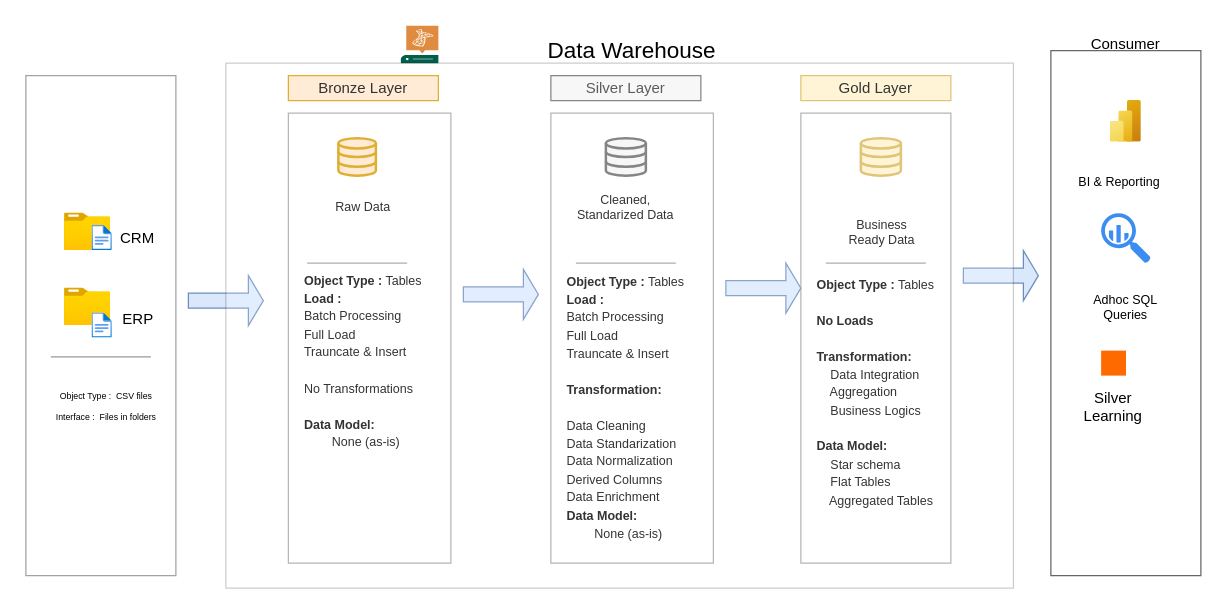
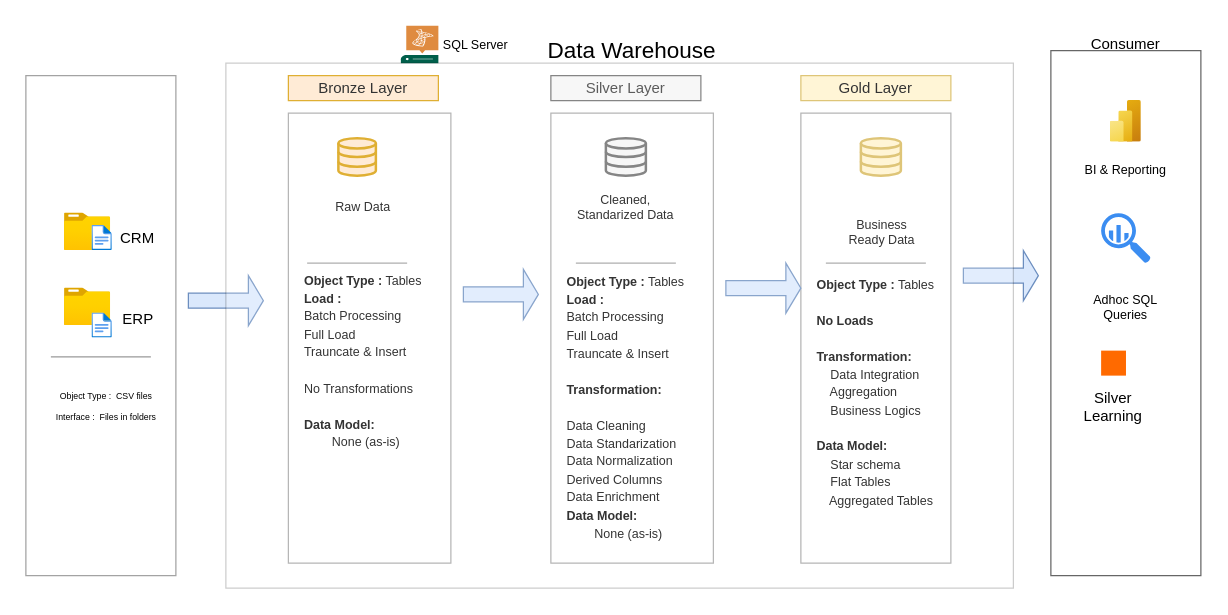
  <mxCell id="0" />
  <mxCell id="1" parent="0" />
  <mxCell id="2" value="" style="rounded=0;whiteSpace=wrap;html=1;fillColor=none;fontColor=#333333;strokeColor=#666666;opacity=60;" parent="1" vertex="1"><mxGeometry x="20" y="60" width="120" height="400" as="geometry" /></mxCell>
  <mxCell id="3" value="" style="image;aspect=fixed;html=1;points=[];align=center;fontSize=12;image=img/lib/azure2/general/Folder_Blank.svg;" parent="1" vertex="1"><mxGeometry x="51" y="170" width="36.97" height="30" as="geometry" /></mxCell>
  <mxCell id="4" value="" style="image;aspect=fixed;html=1;points=[];align=center;fontSize=12;image=img/lib/azure2/general/Folder_Blank.svg;" parent="1" vertex="1"><mxGeometry x="51" y="230" width="36.96" height="30" as="geometry" /></mxCell>
  <mxCell id="5" value="" style="image;aspect=fixed;html=1;points=[];align=center;fontSize=12;image=img/lib/azure2/general/File.svg;" parent="1" vertex="1"><mxGeometry x="73.01" y="180" width="16.23" height="20" as="geometry" /></mxCell>
  <mxCell id="6" value="" style="image;aspect=fixed;html=1;points=[];align=center;fontSize=12;image=img/lib/azure2/general/File.svg;" parent="1" vertex="1"><mxGeometry x="73.01" y="250" width="16.23" height="20" as="geometry" /></mxCell>
  <mxCell id="7" value="CRM" style="text;html=1;align=center;verticalAlign=middle;whiteSpace=wrap;rounded=0;" parent="1" vertex="1"><mxGeometry x="89.24" y="180" width="40.76" height="20" as="geometry" /></mxCell>
  <mxCell id="8" value="ERP" style="text;html=1;align=center;verticalAlign=middle;whiteSpace=wrap;rounded=0;" parent="1" vertex="1"><mxGeometry x="80" y="240" width="60" height="30" as="geometry" /></mxCell>
  <mxCell id="9" value="" style="verticalLabelPosition=bottom;shadow=0;dashed=0;align=center;html=1;verticalAlign=top;strokeWidth=1;shape=mxgraph.mockup.markup.line;strokeColor=#999999;" parent="1" vertex="1"><mxGeometry x="40" y="275" width="80" height="20" as="geometry" /></mxCell>
  <mxCell id="10" value="Object Type :&amp;nbsp; CSV files&lt;div&gt;&lt;/div&gt;&lt;div&gt;&lt;br&gt;&lt;/div&gt;&lt;div&gt;Interface :&amp;nbsp; Files in folders&lt;/div&gt;" style="text;html=1;align=center;verticalAlign=middle;whiteSpace=wrap;rounded=0;fontSize=7;" parent="1" vertex="1"><mxGeometry x="39" y="300" width="91" height="50" as="geometry" /></mxCell>
  <mxCell id="11" value="" style="rounded=0;whiteSpace=wrap;html=1;fillColor=none;fontColor=#333333;strokeColor=#666666;opacity=60;" parent="1" vertex="1"><mxGeometry x="230" y="90" width="130" height="360" as="geometry" /></mxCell>
  <mxCell id="12" value="" style="rounded=0;whiteSpace=wrap;html=1;fillColor=none;fontColor=#333333;strokeColor=#666666;opacity=60;fontStyle=1" parent="1" vertex="1"><mxGeometry x="440" y="90" width="130" height="360" as="geometry" /></mxCell>
  <mxCell id="13" value="" style="rounded=0;whiteSpace=wrap;html=1;fillColor=none;fontColor=#333333;strokeColor=#666666;opacity=60;" parent="1" vertex="1"><mxGeometry x="640" y="90" width="120" height="360" as="geometry" /></mxCell>
  <mxCell id="14" value="" style="rounded=0;whiteSpace=wrap;html=1;opacity=60;fillStyle=hatch;" parent="1" vertex="1"><mxGeometry x="840" y="40" width="120" height="420" as="geometry" /></mxCell>
- <mxCell id="15" value="BI &amp;amp; Reporting" style="text;html=1;align=center;verticalAlign=middle;whiteSpace=wrap;rounded=0;fontSize=10;" parent="1" vertex="1"><mxGeometry x="855" y="130" width="80" height="30" as="geometry" /></mxCell>
+ <mxCell id="15" value="BI &amp;amp; Reporting" style="text;html=1;align=center;verticalAlign=middle;whiteSpace=wrap;rounded=0;fontSize=10;" parent="1" vertex="1"><mxGeometry x="860" y="120" width="80" height="30" as="geometry" /></mxCell>
  <mxCell id="16" value="Adhoc SQL Queries" style="text;html=1;align=center;verticalAlign=middle;whiteSpace=wrap;rounded=0;fontSize=10;" parent="1" vertex="1"><mxGeometry x="860" y="230" width="80" height="30" as="geometry" /></mxCell>
  <mxCell id="17" value="Silver Learning" style="text;html=1;align=center;verticalAlign=middle;whiteSpace=wrap;rounded=0;" parent="1" vertex="1"><mxGeometry x="860" y="310" width="60" height="30" as="geometry" /></mxCell>
  <mxCell id="18" value="" style="shape=singleArrow;whiteSpace=wrap;html=1;fillColor=#dae8fc;strokeColor=#6c8ebf;" parent="1" vertex="1"><mxGeometry x="150" y="220" width="60" height="40" as="geometry" /></mxCell>
  <mxCell id="19" value="" style="shape=singleArrow;whiteSpace=wrap;html=1;fillColor=#dae8fc;strokeColor=#6c8ebf;" parent="1" vertex="1"><mxGeometry x="370" y="215" width="60" height="40" as="geometry" /></mxCell>
  <mxCell id="20" value="Consumer" style="text;html=1;align=center;verticalAlign=middle;whiteSpace=wrap;rounded=0;" parent="1" vertex="1"><mxGeometry x="870" y="20" width="60" height="30" as="geometry" /></mxCell>
  <mxCell id="21" value="" style="shape=singleArrow;whiteSpace=wrap;html=1;fillColor=#dae8fc;strokeColor=#6c8ebf;" parent="1" vertex="1"><mxGeometry x="580" y="210" width="60" height="40" as="geometry" /></mxCell>
  <mxCell id="22" value="" style="shape=singleArrow;whiteSpace=wrap;html=1;fillColor=#dae8fc;strokeColor=#6c8ebf;" parent="1" vertex="1"><mxGeometry x="770" y="200" width="60" height="40" as="geometry" /></mxCell>
  <mxCell id="23" value="Data Warehouse" style="text;html=1;align=center;verticalAlign=middle;whiteSpace=wrap;rounded=0;fontSize=18;" vertex="1" parent="1"><mxGeometry x="430" y="20" width="150" height="40" as="geometry" /></mxCell>
  <mxCell id="24" value="Bronze Layer" style="text;html=1;align=center;verticalAlign=middle;whiteSpace=wrap;rounded=0;fillColor=#ffe6cc;strokeColor=#d79b00;" vertex="1" parent="1"><mxGeometry x="230" y="60" width="120" height="20" as="geometry" /></mxCell>
  <mxCell id="25" value="Silver Layer" style="text;html=1;align=center;verticalAlign=middle;whiteSpace=wrap;rounded=0;fillColor=#f5f5f5;strokeColor=#666666;fontColor=#333333;" vertex="1" parent="1"><mxGeometry x="440" y="60" width="120" height="20" as="geometry" /></mxCell>
  <mxCell id="26" value="Gold Layer" style="text;html=1;align=center;verticalAlign=middle;whiteSpace=wrap;rounded=0;fillColor=#fff2cc;strokeColor=#d6b656;" vertex="1" parent="1"><mxGeometry x="640" y="60" width="120" height="20" as="geometry" /></mxCell>
  <mxCell id="27" value="" style="sketch=0;pointerEvents=1;shadow=0;dashed=0;html=1;strokeColor=none;fillColor=#005F4B;labelPosition=center;verticalLabelPosition=bottom;verticalAlign=top;align=center;outlineConnect=0;shape=mxgraph.veeam2.sql_server;" vertex="1" parent="1"><mxGeometry x="320" y="20" width="30" height="30" as="geometry" /></mxCell>
+ <mxCell id="28" value="&lt;font style=&quot;font-size: 10px;&quot;&gt;SQL Server&lt;/font&gt;" style="text;html=1;align=center;verticalAlign=middle;whiteSpace=wrap;rounded=0;" vertex="1" parent="1"><mxGeometry x="350" y="20" width="60" height="30" as="geometry" /></mxCell>
  <mxCell id="29" value="" style="html=1;verticalLabelPosition=bottom;align=center;labelBackgroundColor=#ffffff;verticalAlign=top;strokeWidth=2;strokeColor=#d79b00;shadow=0;dashed=0;shape=mxgraph.ios7.icons.data;fillColor=#ffe6cc;" vertex="1" parent="1"><mxGeometry x="270" y="110" width="30" height="30" as="geometry" /></mxCell>
  <mxCell id="30" value="" style="html=1;verticalLabelPosition=bottom;align=center;labelBackgroundColor=#ffffff;verticalAlign=top;strokeWidth=2;shadow=0;dashed=0;shape=mxgraph.ios7.icons.data;fillColor=#f5f5f5;fontColor=#333333;strokeColor=#666666;" vertex="1" parent="1"><mxGeometry x="484" y="110" width="32" height="30" as="geometry" /></mxCell>
  <mxCell id="31" value="" style="html=1;verticalLabelPosition=bottom;align=center;labelBackgroundColor=#ffffff;verticalAlign=top;strokeWidth=2;strokeColor=#d6b656;shadow=0;dashed=0;shape=mxgraph.ios7.icons.data;fillColor=#fff2cc;gradientColor=none;" vertex="1" parent="1"><mxGeometry x="688" y="110" width="32" height="30" as="geometry" /></mxCell>
  <mxCell id="32" value="Raw Data" style="text;html=1;align=center;verticalAlign=middle;whiteSpace=wrap;rounded=0;fontSize=10;" vertex="1" parent="1"><mxGeometry x="260" y="150" width="60" height="30" as="geometry" /></mxCell>
  <mxCell id="33" value="Cleaned, Standarized Data" style="text;html=1;align=center;verticalAlign=middle;whiteSpace=wrap;rounded=0;fontSize=10;" vertex="1" parent="1"><mxGeometry x="460" y="150" width="80" height="30" as="geometry" /></mxCell>
  <mxCell id="34" value="Business Ready Data" style="text;html=1;align=center;verticalAlign=middle;whiteSpace=wrap;rounded=0;fontSize=10;" vertex="1" parent="1"><mxGeometry x="670" y="170" width="70" height="30" as="geometry" /></mxCell>
  <mxCell id="35" value="" style="verticalLabelPosition=bottom;shadow=0;dashed=0;align=center;html=1;verticalAlign=top;strokeWidth=1;shape=mxgraph.mockup.markup.line;strokeColor=#999999;" vertex="1" parent="1"><mxGeometry x="245" y="200" width="80" height="20" as="geometry" /></mxCell>
  <mxCell id="36" value="" style="verticalLabelPosition=bottom;shadow=0;dashed=0;align=center;html=1;verticalAlign=top;strokeWidth=1;shape=mxgraph.mockup.markup.line;strokeColor=#999999;" vertex="1" parent="1"><mxGeometry x="460" y="200" width="80" height="20" as="geometry" /></mxCell>
  <mxCell id="37" value="" style="verticalLabelPosition=bottom;shadow=0;dashed=0;align=center;html=1;verticalAlign=top;strokeWidth=1;shape=mxgraph.mockup.markup.line;strokeColor=#999999;" vertex="1" parent="1"><mxGeometry x="660" y="200" width="80" height="20" as="geometry" /></mxCell>
  <mxCell id="38" value="&lt;font style=&quot;font-size: 10px;&quot;&gt;&lt;b&gt;Object Type :&lt;/b&gt; Tables&lt;/font&gt;&lt;div style=&quot;text-align: left;&quot;&gt;&lt;font style=&quot;font-size: 10px;&quot;&gt;&lt;b&gt;Load :&lt;/b&gt;&lt;/font&gt;&lt;/div&gt;&lt;div style=&quot;text-align: left;&quot;&gt;&lt;span style=&quot;font-size: 10px; background-color: transparent; color: light-dark(rgb(0, 0, 0), rgb(255, 255, 255));&quot;&gt;Batch Processing&lt;/span&gt;&lt;/div&gt;&lt;div style=&quot;text-align: left;&quot;&gt;&lt;span style=&quot;font-size: 10px; background-color: transparent; color: light-dark(rgb(0, 0, 0), rgb(255, 255, 255));&quot;&gt;Full Load&lt;/span&gt;&lt;/div&gt;&lt;div style=&quot;text-align: left;&quot;&gt;&lt;span style=&quot;font-size: 10px; background-color: transparent; color: light-dark(rgb(0, 0, 0), rgb(255, 255, 255));&quot;&gt;Trauncate &amp;amp; Insert&lt;/span&gt;&lt;/div&gt;&lt;div style=&quot;text-align: left;&quot;&gt;&lt;font style=&quot;font-size: 10px;&quot;&gt;&lt;span style=&quot;white-space: pre;&quot;&gt;&#09;&lt;/span&gt;&lt;br&gt;&lt;/font&gt;&lt;/div&gt;&lt;div style=&quot;text-align: left;&quot;&gt;&lt;font style=&quot;font-size: 10px;&quot;&gt;No Transformations&lt;/font&gt;&lt;/div&gt;&lt;div style=&quot;text-align: left;&quot;&gt;&lt;font style=&quot;font-size: 10px;&quot;&gt;&lt;br&gt;&lt;/font&gt;&lt;/div&gt;&lt;div style=&quot;text-align: left;&quot;&gt;&lt;font style=&quot;font-size: 10px;&quot;&gt;&lt;b&gt;Data Model:&amp;nbsp;&lt;/b&gt;&lt;/font&gt;&lt;/div&gt;&lt;div style=&quot;text-align: left;&quot;&gt;&lt;font style=&quot;font-size: 10px;&quot;&gt;&lt;span style=&quot;font-weight: bold; white-space: pre;&quot;&gt;&#09;&lt;/span&gt;None (as-is)&lt;/font&gt;&lt;/div&gt;" style="text;html=1;align=center;verticalAlign=middle;whiteSpace=wrap;rounded=0;" vertex="1" parent="1"><mxGeometry x="240" y="255" width="100" height="65" as="geometry" /></mxCell>
  <mxCell id="39" value="&lt;font style=&quot;font-size: 10px;&quot;&gt;&lt;b&gt;Object Type :&lt;/b&gt; Tables&lt;/font&gt;&lt;div style=&quot;text-align: left;&quot;&gt;&lt;font style=&quot;font-size: 10px;&quot;&gt;&lt;b&gt;Load :&lt;/b&gt;&lt;/font&gt;&lt;/div&gt;&lt;div style=&quot;text-align: left;&quot;&gt;&lt;span style=&quot;font-size: 10px; background-color: transparent; color: light-dark(rgb(0, 0, 0), rgb(255, 255, 255));&quot;&gt;Batch Processing&lt;/span&gt;&lt;/div&gt;&lt;div style=&quot;text-align: left;&quot;&gt;&lt;span style=&quot;font-size: 10px; background-color: transparent; color: light-dark(rgb(0, 0, 0), rgb(255, 255, 255));&quot;&gt;Full Load&lt;/span&gt;&lt;/div&gt;&lt;div style=&quot;text-align: left;&quot;&gt;&lt;span style=&quot;font-size: 10px; background-color: transparent; color: light-dark(rgb(0, 0, 0), rgb(255, 255, 255));&quot;&gt;Trauncate &amp;amp; Insert&lt;/span&gt;&lt;/div&gt;&lt;div style=&quot;text-align: left;&quot;&gt;&lt;br&gt;&lt;/div&gt;&lt;div style=&quot;text-align: left;&quot;&gt;&lt;span style=&quot;font-size: 10px;&quot;&gt;&lt;b&gt;Transformation:&lt;/b&gt;&lt;/span&gt;&lt;/div&gt;&lt;div style=&quot;text-align: left;&quot;&gt;&lt;span style=&quot;font-size: 10px;&quot;&gt;&lt;b&gt;&lt;br&gt;&lt;/b&gt;&lt;/span&gt;&lt;/div&gt;&lt;div style=&quot;text-align: left;&quot;&gt;&lt;span style=&quot;font-size: 10px;&quot;&gt;Data Cleaning&lt;br&gt;&lt;/span&gt;&lt;/div&gt;&lt;div style=&quot;text-align: left;&quot;&gt;&lt;span style=&quot;font-size: 10px;&quot;&gt;Data Standarization&lt;/span&gt;&lt;/div&gt;&lt;div style=&quot;text-align: left;&quot;&gt;&lt;span style=&quot;font-size: 10px;&quot;&gt;Data Normalization&lt;/span&gt;&lt;/div&gt;&lt;div style=&quot;text-align: left;&quot;&gt;&lt;span style=&quot;font-size: 10px;&quot;&gt;Derived Columns&lt;/span&gt;&lt;/div&gt;&lt;div style=&quot;text-align: left;&quot;&gt;&lt;span style=&quot;font-size: 10px;&quot;&gt;Data Enrichment&lt;/span&gt;&lt;/div&gt;&lt;div style=&quot;text-align: left;&quot;&gt;&lt;b style=&quot;font-size: 10px; background-color: transparent; color: light-dark(rgb(0, 0, 0), rgb(255, 255, 255));&quot;&gt;Data Model:&amp;nbsp;&lt;/b&gt;&lt;/div&gt;&lt;div style=&quot;text-align: left;&quot;&gt;&lt;font style=&quot;font-size: 10px;&quot;&gt;&lt;span style=&quot;font-weight: bold; white-space: pre;&quot;&gt;&#09;&lt;/span&gt;None (as-is)&lt;/font&gt;&lt;/div&gt;" style="text;html=1;align=center;verticalAlign=middle;whiteSpace=wrap;rounded=0;" vertex="1" parent="1"><mxGeometry x="450" y="292.5" width="100" height="65" as="geometry" /></mxCell>
  <mxCell id="40" value="&lt;font style=&quot;font-size: 10px;&quot;&gt;&lt;b&gt;Object Type :&lt;/b&gt; Tables&lt;/font&gt;&lt;div style=&quot;text-align: left;&quot;&gt;&lt;span style=&quot;font-size: 10px; background-color: transparent; color: light-dark(rgb(0, 0, 0), rgb(255, 255, 255));&quot;&gt;&lt;br&gt;&lt;/span&gt;&lt;/div&gt;&lt;div style=&quot;text-align: left;&quot;&gt;&lt;span style=&quot;font-size: 10px; background-color: transparent; color: light-dark(rgb(0, 0, 0), rgb(255, 255, 255));&quot;&gt;&lt;b&gt;No Loads&lt;/b&gt;&lt;/span&gt;&lt;/div&gt;&lt;div style=&quot;text-align: left;&quot;&gt;&lt;br&gt;&lt;/div&gt;&lt;div style=&quot;text-align: left;&quot;&gt;&lt;span style=&quot;font-size: 10px;&quot;&gt;&lt;b&gt;Transformation:&lt;/b&gt;&lt;/span&gt;&lt;/div&gt;&lt;div style=&quot;text-align: left;&quot;&gt;&lt;font style=&quot;font-size: 10px;&quot;&gt;&amp;nbsp; &amp;nbsp; Data Integration&lt;/font&gt;&lt;/div&gt;&lt;div style=&quot;text-align: left;&quot;&gt;&lt;font style=&quot;font-size: 10px;&quot;&gt;&amp;nbsp; &amp;nbsp; Aggregation&lt;/font&gt;&lt;/div&gt;&lt;div style=&quot;text-align: left;&quot;&gt;&lt;font style=&quot;font-size: 10px;&quot;&gt;&amp;nbsp; &amp;nbsp; Business Logics&lt;/font&gt;&lt;/div&gt;&lt;div style=&quot;text-align: left;&quot;&gt;&lt;font style=&quot;font-size: 10px;&quot;&gt;&lt;br&gt;&lt;/font&gt;&lt;/div&gt;&lt;div style=&quot;text-align: left;&quot;&gt;&lt;font style=&quot;font-size: 10px;&quot;&gt;&lt;b&gt;Data Model:&amp;nbsp;&lt;/b&gt;&lt;/font&gt;&lt;/div&gt;&lt;div style=&quot;text-align: left;&quot;&gt;&lt;font style=&quot;font-size: 10px;&quot;&gt;&amp;nbsp; &amp;nbsp; Star schema&lt;/font&gt;&lt;/div&gt;&lt;div style=&quot;text-align: left;&quot;&gt;&lt;span style=&quot;font-size: 10px; background-color: transparent; color: light-dark(rgb(0, 0, 0), rgb(255, 255, 255));&quot;&gt;&amp;nbsp; &amp;nbsp; Flat Tables&lt;/span&gt;&lt;/div&gt;&lt;div style=&quot;text-align: left;&quot;&gt;&lt;span style=&quot;background-color: transparent; color: light-dark(rgb(0, 0, 0), rgb(255, 255, 255));&quot;&gt;&amp;nbsp; &amp;nbsp;&lt;/span&gt;&lt;span style=&quot;font-size: 10px; background-color: transparent; color: light-dark(rgb(0, 0, 0), rgb(255, 255, 255));&quot;&gt;Aggregated Tables&lt;/span&gt;&lt;/div&gt;" style="text;html=1;align=center;verticalAlign=middle;whiteSpace=wrap;rounded=0;" vertex="1" parent="1"><mxGeometry x="650" y="267.5" width="100" height="90" as="geometry" /></mxCell>
  <mxCell id="41" value="" style="image;aspect=fixed;html=1;points=[];align=center;fontSize=12;image=img/lib/azure2/analytics/Power_BI_Embedded.svg;" vertex="1" parent="1"><mxGeometry x="887.5" y="80" width="25" height="33.33" as="geometry" /></mxCell>
  <mxCell id="42" value="" style="sketch=0;html=1;aspect=fixed;strokeColor=none;shadow=0;fillColor=#3B8DF1;verticalAlign=top;labelPosition=center;verticalLabelPosition=bottom;shape=mxgraph.gcp2.big_query" vertex="1" parent="1"><mxGeometry x="880.2" y="170" width="39.6" height="40" as="geometry" /></mxCell>
  <mxCell id="43" value="" style="points=[];aspect=fixed;html=1;align=center;shadow=0;dashed=0;fillColor=#FF6A00;strokeColor=none;shape=mxgraph.alibaba_cloud.machine_learning;" vertex="1" parent="1"><mxGeometry x="880.2" y="280" width="19.88" height="20" as="geometry" /></mxCell>
  <mxCell id="44" value="" style="rounded=0;whiteSpace=wrap;html=1;opacity=20;" vertex="1" parent="1"><mxGeometry x="180" y="50" width="630" height="420" as="geometry" /></mxCell>
